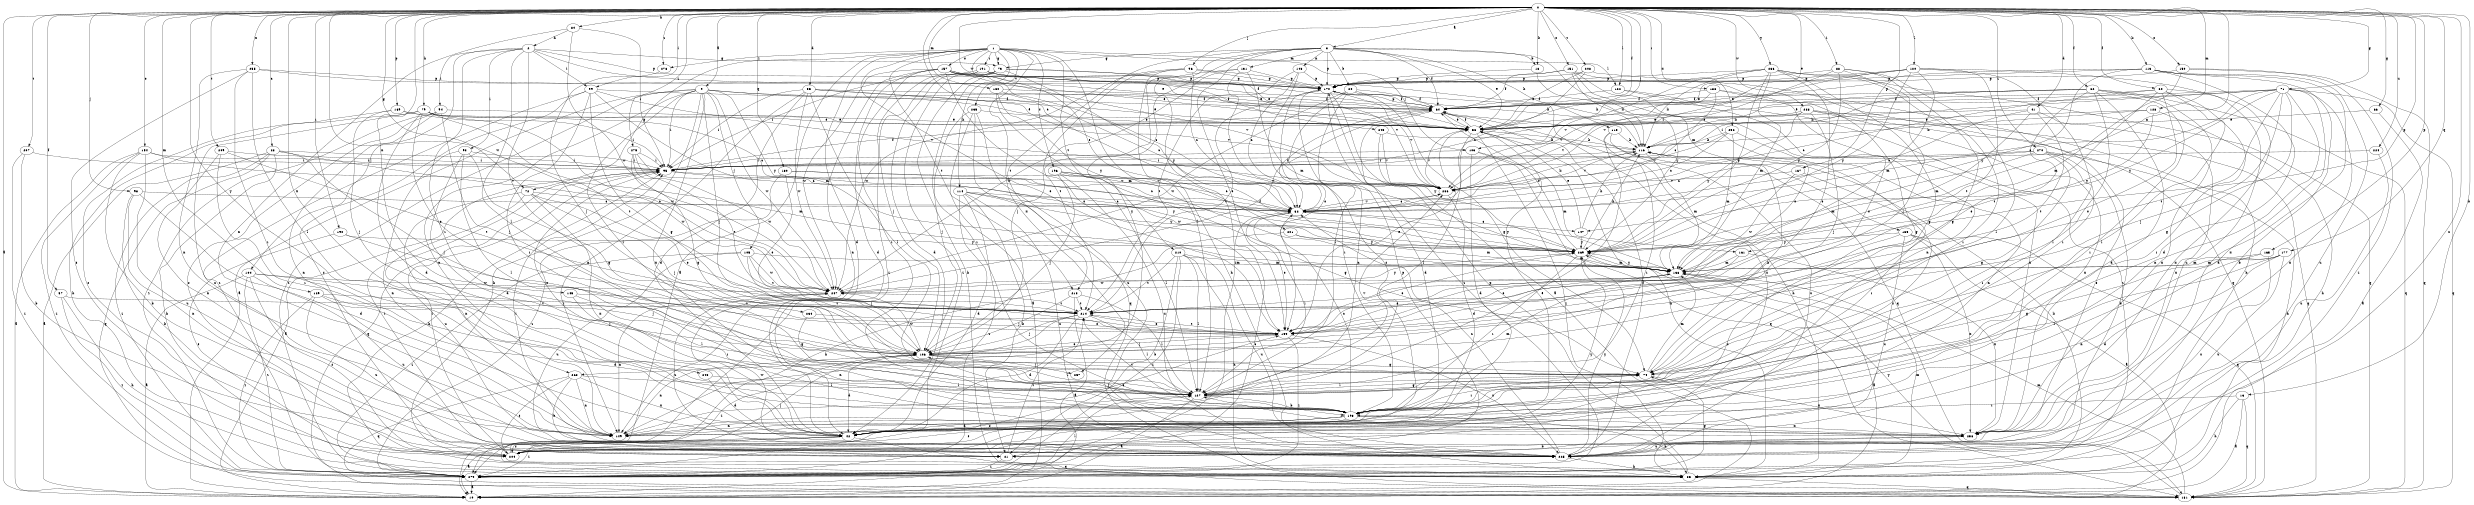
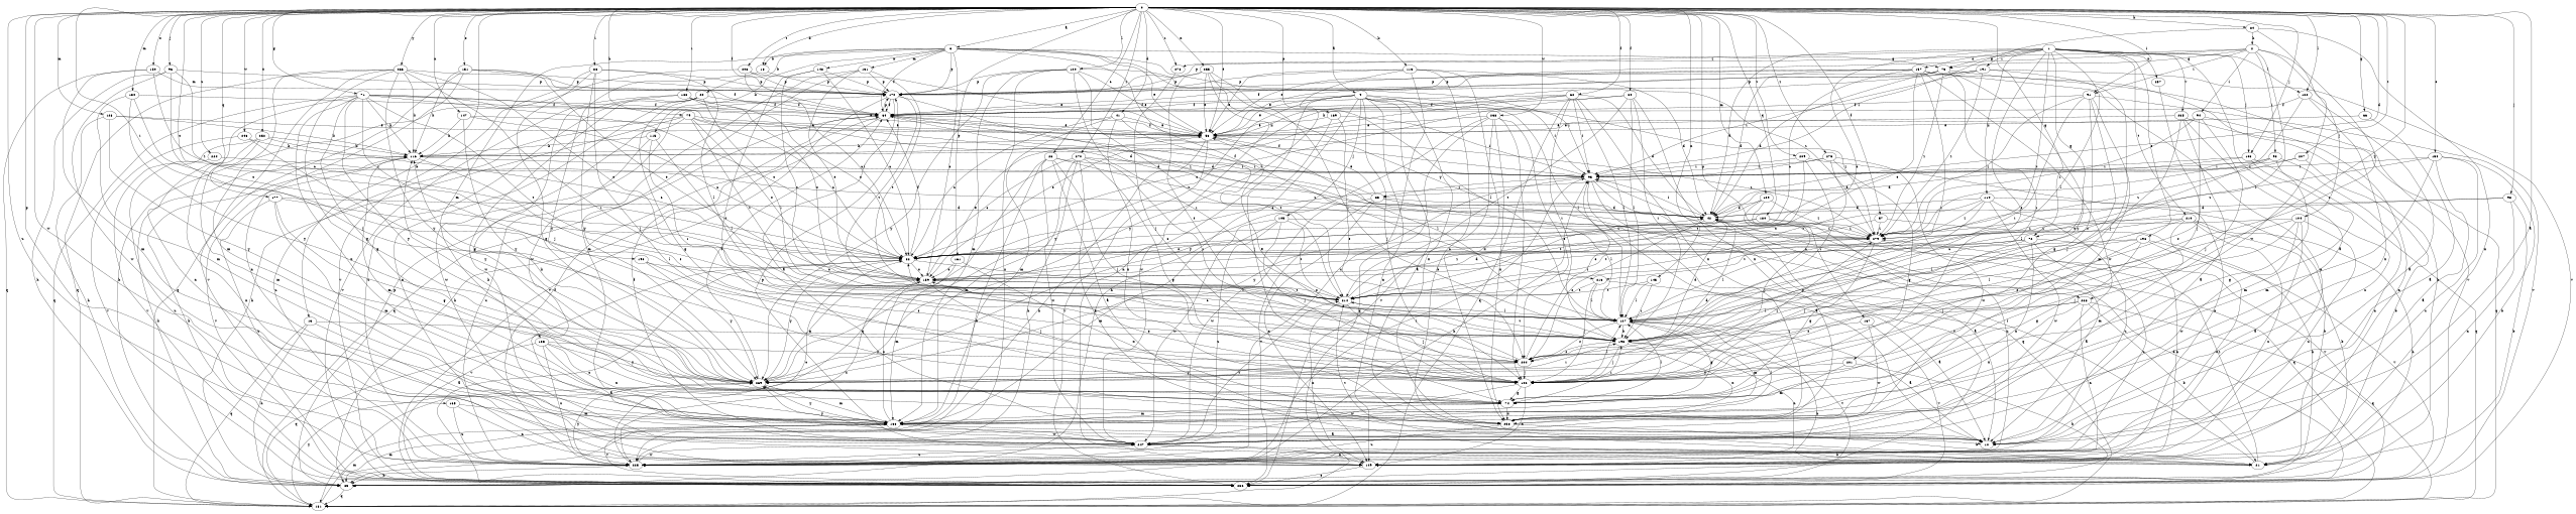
  strict digraph {
    0
    3
    9
    10
    13
    18
    28
    32
    35
    41
    53
    57
    60
    62
    64
    66
    71
    72
    79
    84
    88
-   91 [label=99]
+   91
    96
    98
    103
    113
    120
    122
    128
    129
    130
    145
    147
    150
    151
    154
    161
    165
    167
    169
    177
    180
    188
    190
    207
    208
    209
    224
    225
    238
    243
    247
-   248
    252
    255
    266
    268
    270
    275
    278
    73
    159
    213
    170
    20
    115
    131
    135
    148
    279
    127
    85
    95
    105
    106
    149
    258
    269
    193
    181
    236
    42
    214
    138
    116
    74
    2
    204
    21
    1
    114
    157
    191
    196
    201
    210
    n97 [label=235]
    257
    93
    94
    104
-   234
    0 -> 3 [label=a]
    0 -> 9 [label=a]
    0 -> 10 [label=a]
    0 -> 13 [label=b]
    0 -> 18 [label=b]
    0 -> 28 [label=c]
    0 -> 32 [label=c]
    0 -> 35 [label=d]
    0 -> 41 [label=d]
    0 -> 53 [label=e]
    0 -> 57 [label=f]
    0 -> 60 [label=f]
    0 -> 62 [label=f]
    0 -> 64 [label=f]
    0 -> 66 [label=g]
    0 -> 71 [label=g]
    0 -> 72 [label=g]
    0 -> 79 [label=h]
    0 -> 84 [label=h]
    0 -> 88 [label=i]
    0 -> 91 [label=i]
    0 -> 96 [label=j]
    0 -> 98 [label=j]
    0 -> 103 [label=j]
    0 -> 113 [label=k]
    0 -> 120 [label=l]
    0 -> 122 [label=l]
    0 -> 128 [label=m]
    0 -> 129 [label=m]
    0 -> 130 [label=m]
    0 -> 145 [label=n]
    0 -> 147 [label=n]
    0 -> 150 [label=o]
    0 -> 151 [label=o]
    0 -> 154 [label=o]
    0 -> 161 [label=p]
    0 -> 165 [label=p]
    0 -> 167 [label=p]
    0 -> 169 [label=p]
    0 -> 177 [label=q]
    0 -> 180 [label=q]
    0 -> 188 [label=r]
    0 -> 190 [label=r]
    0 -> 207 [label=t]
    0 -> 208 [label=t]
    0 -> 209 [label=t]
    0 -> 224 [label=u]
    0 -> 225 [label=u]
    0 -> 238 [label=w]
    0 -> 243 [label=w]
    0 -> 247 [label=w]
-   0 -> 248 [label=x]
    0 -> 252 [label=x]
    0 -> 255 [label=x]
    0 -> 266 [label=y]
    0 -> 268 [label=y]
    0 -> 270 [label=z]
    0 -> 275 [label=z]
    0 -> 278 [label=z]
    3 -> 18 [label=b]
    3 -> 53 [label=e]
    3 -> 64 [label=f]
    3 -> 268 [label=y]
    3 -> 73 [label=g]
    3 -> 159 [label=o]
    3 -> 213 [label=t]
    3 -> 170 [label=p]
    3 -> 20 [label=b]
    3 -> 115 [label=k]
    3 -> 131 [label=m]
    3 -> 135 [label=m]
    3 -> 148 [label=n]
    3 -> 279 [label=z]
    9 -> 10 [label=a]
    9 -> 53 [label=e]
    9 -> 64 [label=f]
    9 -> 247 [label=w]
    9 -> 279 [label=z]
    9 -> 127 [label=l]
    9 -> 85 [label=h]
    9 -> 95 [label=i]
    9 -> 105 [label=j]
    9 -> 106 [label=j]
    9 -> 149 [label=n]
    9 -> 258 [label=x]
    9 -> 269 [label=y]
    13 -> 10 [label=a]
    13 -> 85 [label=h]
    13 -> 193 [label=r]
    13 -> 181 [label=q]
    18 -> 170 [label=p]
    18 -> 269 [label=y]
    28 -> 10 [label=a]
    28 -> 247 [label=w]
    28 -> 279 [label=z]
    28 -> 85 [label=h]
    28 -> 95 [label=i]
    28 -> 106 [label=j]
    28 -> 181 [label=q]
    32 -> 64 [label=f]
    32 -> 159 [label=o]
    32 -> 127 [label=l]
    32 -> 269 [label=y]
    32 -> 236 [label=v]
    35 -> 53 [label=e]
    35 -> 64 [label=f]
    35 -> 247 [label=w]
    35 -> 127 [label=l]
-   35 -> 95 [label=i]
+   95 -> 35 [label=i]
    35 -> 149 [label=n]
    35 -> 236 [label=v]
    35 -> 42 [label=d]
    41 -> 32 [label=c]
    41 -> 53 [label=e]
    41 -> 258 [label=x]
    41 -> 214 [label=t]
    41 -> 138 [label=m]
    53 -> 64 [label=f]
    53 -> 279 [label=z]
    53 -> 127 [label=l]
    53 -> 85 [label=h]
    53 -> 236 [label=v]
    53 -> 116 [label=k]
    57 -> 279 [label=z]
    57 -> 85 [label=h]
    57 -> 214 [label=t]
    60 -> 32 [label=c]
    60 -> 64 [label=f]
-   60 -> 159 [label=o]
    60 -> 127 [label=l]
    60 -> 258 [label=x]
    60 -> 193 [label=r]
    60 -> 214 [label=t]
    62 -> 64 [label=f]
    62 -> 159 [label=o]
    62 -> 127 [label=l]
    62 -> 95 [label=i]
    62 -> 258 [label=x]
    62 -> 193 [label=r]
    62 -> 181 [label=q]
    62 -> 42 [label=d]
    62 -> 116 [label=k]
    64 -> 53 [label=e]
    64 -> 170 [label=p]
    64 -> 85 [label=h]
    64 -> 181 [label=q]
    64 -> 42 [label=d]
    66 -> 10 [label=a]
    66 -> 53 [label=e]
    71 -> 32 [label=c]
    71 -> 53 [label=e]
    71 -> 64 [label=f]
    71 -> 106 [label=j]
    71 -> 149 [label=n]
    71 -> 258 [label=x]
    71 -> 269 [label=y]
    71 -> 181 [label=q]
    71 -> 42 [label=d]
    71 -> 214 [label=t]
    71 -> 116 [label=k]
    71 -> 74 [label=g]
    72 -> 32 [label=c]
    72 -> 225 [label=u]
    72 -> 159 [label=o]
    72 -> 106 [label=j]
    72 -> 149 [label=n]
    72 -> 258 [label=x]
    79 -> 32 [label=c]
    79 -> 53 [label=e]
    79 -> 225 [label=u]
    79 -> 247 [label=w]
    79 -> 159 [label=o]
    79 -> 85 [label=h]
    79 -> 42 [label=d]
    79 -> 214 [label=t]
    84 -> 247 [label=w]
    84 -> 95 [label=i]
    84 -> 149 [label=n]
    84 -> 2 [label=h]
    88 -> 170 [label=p]
    88 -> 127 [label=l]
    88 -> 106 [label=j]
    88 -> 269 [label=y]
    88 -> 236 [label=v]
    88 -> 74 [label=g]
    91 -> 64 [label=f]
    91 -> 279 [label=z]
    91 -> 193 [label=r]
    91 -> 236 [label=v]
    91 -> 138 [label=m]
    91 -> 74 [label=g]
    91 -> 204 [label=s]
    96 -> 32 [label=c]
    96 -> 247 [label=w]
    96 -> 170 [label=p]
    96 -> 85 [label=h]
    96 -> 106 [label=j]
-   96 -> 116 [label=k]
    98 -> 32 [label=c]
    98 -> 149 [label=n]
    98 -> 42 [label=d]
    98 -> 21 [label=b]
    103 -> 95 [label=i]
    103 -> 181 [label=q]
    103 -> 42 [label=d]
    103 -> 138 [label=m]
    113 -> 53 [label=e]
    113 -> 225 [label=u]
    113 -> 170 [label=p]
    113 -> 258 [label=x]
    113 -> 269 [label=y]
    113 -> 42 [label=d]
    113 -> 21 [label=b]
    120 -> 53 [label=e]
    120 -> 225 [label=u]
    120 -> 170 [label=p]
    120 -> 95 [label=i]
    120 -> 269 [label=y]
    120 -> 193 [label=r]
    120 -> 214 [label=t]
    120 -> 138 [label=m]
+   122 -> 10 [label=a]
    122 -> 64 [label=f]
    122 -> 279 [label=z]
    122 -> 258 [label=x]
    128 -> 53 [label=e]
    128 -> 85 [label=h]
    128 -> 269 [label=y]
    128 -> 116 [label=k]
    129 -> 225 [label=u]
    129 -> 279 [label=z]
    129 -> 106 [label=j]
    129 -> 42 [label=d]
    129 -> 214 [label=t]
    130 -> 32 [label=c]
    130 -> 64 [label=f]
    130 -> 269 [label=y]
    130 -> 138 [label=m]
    145 -> 127 [label=l]
    145 -> 193 [label=r]
    145 -> 214 [label=t]
-   32 -> 147 [label=c]
+   147 -> 32 [label=c]
    147 -> 53 [label=e]
    147 -> 269 [label=y]
    147 -> 116 [label=k]
-   150 -> 170 [label=p]
+   150 -> 170 [label=m]
    150 -> 279 [label=z]
    150 -> 181 [label=q]
    150 -> 138 [label=m]
    151 -> 64 [label=f]
    151 -> 159 [label=o]
    151 -> 170 [label=p]
    151 -> 149 [label=n]
    151 -> 181 [label=q]
    151 -> 116 [label=k]
    154 -> 10 [label=a]
    154 -> 225 [label=u]
    154 -> 279 [label=z]
    154 -> 95 [label=i]
    154 -> 138 [label=m]
    154 -> 21 [label=b]
    161 -> 159 [label=o]
    161 -> 258 [label=x]
    161 -> 138 [label=m]
    165 -> 225 [label=u]
    165 -> 149 [label=n]
    165 -> 138 [label=m]
    167 -> 247 [label=w]
    167 -> 193 [label=r]
    167 -> 236 [label=v]
    169 -> 53 [label=e]
    169 -> 95 [label=i]
    169 -> 106 [label=j]
    169 -> 204 [label=s]
    177 -> 225 [label=u]
    177 -> 127 [label=l]
    177 -> 42 [label=d]
    177 -> 138 [label=m]
    177 -> 74 [label=g]
    180 -> 32 [label=c]
    180 -> 159 [label=o]
    180 -> 279 [label=z]
    180 -> 236 [label=v]
    188 -> 32 [label=c]
    188 -> 64 [label=f]
    188 -> 159 [label=o]
    188 -> 236 [label=v]
    188 -> 74 [label=g]
    190 -> 159 [label=o]
    190 -> 269 [label=y]
    190 -> 204 [label=s]
    207 -> 279 [label=z]
    207 -> 95 [label=i]
    207 -> 21 [label=b]
    208 -> 32 [label=c]
    208 -> 53 [label=e]
    208 -> 170 [label=p]
    208 -> 85 [label=h]
    209 -> 95 [label=i]
    209 -> 149 [label=n]
    209 -> 193 [label=r]
    209 -> 214 [label=t]
    224 -> 225 [label=u]
    224 -> 95 [label=i]
    225 -> 32 [label=c]
    225 -> 64 [label=f]
    225 -> 247 [label=w]
    225 -> 85 [label=h]
    225 -> 95 [label=i]
    225 -> 269 [label=y]
    238 -> 53 [label=e]
    238 -> 106 [label=j]
    238 -> 258 [label=x]
    238 -> 269 [label=y]
    238 -> 181 [label=q]
    238 -> 236 [label=v]
    238 -> 204 [label=s]
    243 -> 269 [label=y]
    243 -> 236 [label=v]
    243 -> 116 [label=k]
    247 -> 64 [label=f]
    247 -> 225 [label=u]
    247 -> 149 [label=n]
    247 -> 269 [label=y]
    247 -> 214 [label=t]
-   248 -> 127 [label=l]
-   248 -> 42 [label=d]
+   247 -> 21 [label=b]
    252 -> 32 [label=c]
    252 -> 149 [label=n]
    252 -> 236 [label=v]
    252 -> 138 [label=m]
    252 -> 116 [label=k]
    255 -> 53 [label=e]
    255 -> 170 [label=p]
    255 -> 127 [label=l]
    255 -> 149 [label=n]
    255 -> 193 [label=r]
    255 -> 204 [label=s]
    266 -> 159 [label=o]
    266 -> 170 [label=p]
    266 -> 269 [label=y]
    266 -> 193 [label=r]
    266 -> 181 [label=q]
    266 -> 236 [label=v]
    266 -> 138 [label=m]
    266 -> 116 [label=k]
    266 -> 74 [label=g]
    268 -> 127 [label=l]
    268 -> 149 [label=n]
    268 -> 258 [label=x]
    268 -> 181 [label=q]
    268 -> 204 [label=s]
    268 -> 21 [label=b]
    270 -> 32 [label=c]
-   270 -> 85 [label=h]
+   270 -> 225 [label=h]
    270 -> 95 [label=i]
    270 -> 193 [label=r]
    270 -> 138 [label=m]
    270 -> 74 [label=g]
    270 -> 21 [label=b]
    275 -> 32 [label=c]
    275 -> 247 [label=w]
    275 -> 95 [label=i]
    275 -> 214 [label=t]
    275 -> 74 [label=g]
    278 -> 106 [label=j]
    73 -> 53 [label=e]
    73 -> 170 [label=p]
    73 -> 279 [label=z]
    73 -> 85 [label=h]
    73 -> 269 [label=y]
    73 -> 193 [label=r]
    73 -> 42 [label=d]
    159 -> 53 [label=e]
    159 -> 225 [label=u]
    159 -> 279 [label=z]
    159 -> 106 [label=j]
    159 -> 214 [label=t]
    213 -> 10 [label=a]
    213 -> 127 [label=l]
    213 -> 106 [label=j]
    213 -> 214 [label=t]
    170 -> 10 [label=a]
    170 -> 64 [label=f]
    170 -> 279 [label=z]
-   170 -> 193 [label=r]
    170 -> 236 [label=v]
    170 -> 214 [label=t]
    20 -> 64 [label=f]
    20 -> 225 [label=u]
    20 -> 247 [label=w]
    20 -> 127 [label=l]
    20 -> 149 [label=n]
    20 -> 74 [label=g]
    115 -> 225 [label=u]
    115 -> 127 [label=l]
    115 -> 193 [label=r]
    115 -> 116 [label=k]
    131 -> 247 [label=w]
    131 -> 159 [label=o]
    131 -> 170 [label=p]
    131 -> 214 [label=t]
    131 -> 138 [label=m]
    135 -> 10 [label=a]
    135 -> 225 [label=u]
    135 -> 258 [label=x]
    135 -> 269 [label=y]
    135 -> 181 [label=q]
    135 -> 204 [label=s]
    148 -> 32 [label=c]
    148 -> 170 [label=p]
    148 -> 214 [label=t]
    148 -> 204 [label=s]
    279 -> 10 [label=a]
    279 -> 32 [label=c]
    279 -> 127 [label=l]
    279 -> 74 [label=g]
    127 -> 10 [label=a]
    127 -> 193 [label=b]
    127 -> 236 [label=v]
    127 -> 138 [label=m]
    127 -> 74 [label=g]
    127 -> 204 [label=s]
    85 -> 170 [label=p]
    85 -> 95 [label=h]
    85 -> 181 [label=q]
    85 -> 138 [label=m]
    85 -> 116 [label=k]
    95 -> 10 [label=a]
    95 -> 64 [label=f]
    95 -> 269 [label=y]
    95 -> 181 [label=q]
    95 -> 236 [label=v]
    105 -> 225 [label=u]
    105 -> 247 [label=w]
    105 -> 279 [label=z]
    105 -> 106 [label=j]
    105 -> 214 [label=t]
    105 -> 138 [label=m]
    106 -> 247 [label=w]
    106 -> 159 [label=o]
    106 -> 279 [label=z]
    106 -> 127 [label=l]
    106 -> 149 [label=n]
    106 -> 42 [label=d]
    106 -> 74 [label=g]
-   149 -> 159 [label=o]
+   149 -> 236 [label=o]
    258 -> 225 [label=u]
    258 -> 127 [label=l]
    258 -> 21 [label=b]
    269 -> 64 [label=f]
    269 -> 159 [label=o]
    269 -> 193 [label=r]
    269 -> 138 [label=m]
    269 -> 116 [label=k]
    193 -> 32 [label=c]
    193 -> 85 [label=h]
    193 -> 106 [label=j]
    193 -> 149 [label=n]
    193 -> 258 [label=x]
    193 -> 42 [label=d]
    193 -> 214 [label=t]
    193 -> 204 [label=s]
    181 -> 269 [label=y]
    181 -> 138 [label=m]
    236 -> 32 [label=c]
    236 -> 42 [label=d]
    236 -> 116 [label=k]
    42 -> 10 [label=a]
    42 -> 279 [label=z]
    42 -> 95 [label=i]
    42 -> 181 [label=q]
    42 -> 204 [label=s]
    214 -> 159 [label=o]
    214 -> 127 [label=l]
    214 -> 106 [label=j]
    214 -> 149 [label=n]
    214 -> 42 [label=d]
    138 -> 10 [label=a]
    138 -> 247 [label=w]
    138 -> 159 [label=o]
    138 -> 269 [label=y]
+   138 -> 236 [label=v]
    116 -> 95 [label=i]
    116 -> 236 [label=v]
    116 -> 138 [label=m]
    116 -> 204 [label=s]
    74 -> 127 [label=l]
    74 -> 258 [label=x]
    74 -> 193 [label=r]
    74 -> 138 [label=m]
    74 -> 116 [label=k]
    2 -> 53 [label=e]
    2 -> 91 [label=i]
    2 -> 73 [label=g]
    2 -> 170 [label=p]
    2 -> 127 [label=l]
    2 -> 193 [label=r]
    2 -> 93 [label=i]
    2 -> 94 [label=i]
    2 -> 104 [label=j]
-   2 -> 234 [label=v]
    204 -> 53 [label=e]
    204 -> 95 [label=i]
    204 -> 106 [label=j]
    204 -> 269 [label=y]
    21 -> 170 [label=p]
    21 -> 279 [label=z]
    21 -> 95 [label=i]
    21 -> 214 [label=t]
    1 -> 10 [label=a]
    1 -> 72 [label=g]
    1 -> 103 [label=j]
    1 -> 122 [label=l]
    1 -> 278 [label=z]
    1 -> 73 [label=g]
    1 -> 159 [label=o]
    1 -> 213 [label=t]
    1 -> 127 [label=l]
    1 -> 42 [label=d]
    1 -> 114 [label=k]
    1 -> 157 [label=o]
    1 -> 191 [label=r]
    1 -> 196 [label=s]
    1 -> 201 [label=s]
    1 -> 210 [label=t]
    1 -> n97 [label=v]
    1 -> 257 [label=x]
    114 -> 32 [label=c]
    114 -> 225 [label=u]
-   114 -> 161 [label=w]
+   114 -> 247 [label=w]
    114 -> 279 [label=z]
    114 -> 269 [label=y]
    114 -> 42 [label=d]
    114 -> 21 [label=b]
    157 -> 32 [label=c]
-   157 -> 53 [label=e]
    157 -> 64 [label=f]
    157 -> 247 [label=w]
    157 -> 159 [label=o]
    157 -> 170 [label=p]
    157 -> 149 [label=n]
    157 -> 193 [label=r]
    157 -> 236 [label=v]
    157 -> 42 [label=d]
    191 -> 170 [label=p]
    191 -> 279 [label=z]
    191 -> 95 [label=i]
    191 -> 106 [label=j]
    191 -> 236 [label=v]
    191 -> 116 [label=k]
    196 -> 32 [label=c]
    196 -> 225 [label=u]
    196 -> 127 [label=l]
    196 -> 106 [label=j]
    196 -> 236 [label=v]
    196 -> 74 [label=g]
    201 -> 85 [label=h]
    201 -> 269 [label=y]
    201 -> 138 [label=m]
    210 -> 225 [label=u]
    210 -> 279 [label=z]
    210 -> 127 [label=l]
    210 -> 85 [label=h]
    210 -> 214 [label=t]
    210 -> 138 [label=m]
    210 -> 21 [label=b]
    n97 -> 10 [label=a]
    n97 -> 53 [label=e]
    n97 -> 225 [label=u]
    n97 -> 106 [label=j]
    n97 -> 181 [label=q]
-   106 -> 257 [label=j]
+   257 -> 106 [label=j]
    93 -> 127 [label=l]
    93 -> 95 [label=i]
    93 -> 149 [label=n]
    93 -> 42 [label=d]
    93 -> 74 [label=g]
    94 -> 53 [label=e]
    94 -> 279 [label=z]
    94 -> 106 [label=j]
    94 -> 149 [label=n]
    94 -> 204 [label=s]
    104 -> 10 [label=a]
    104 -> 225 [label=u]
    104 -> 247 [label=w]
    104 -> 279 [label=z]
    104 -> 106 [label=j]
    104 -> 204 [label=s]
-   234 -> 159 [label=o]
-   234 -> 74 [label=g]
  }
